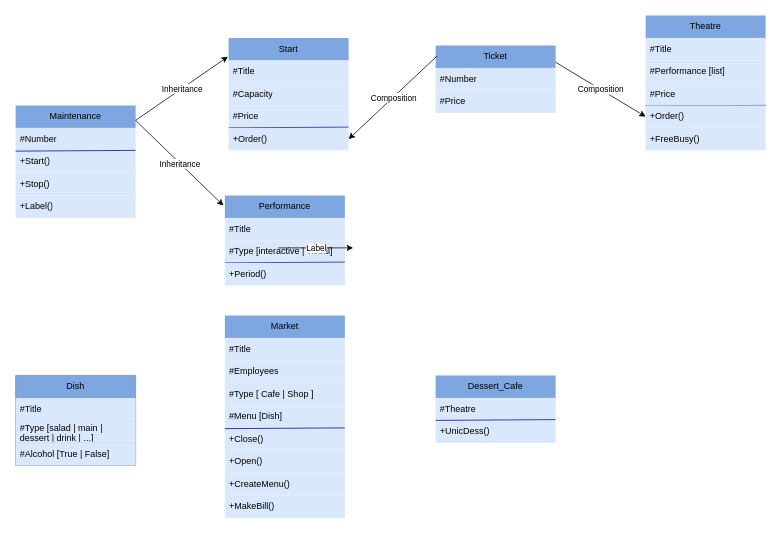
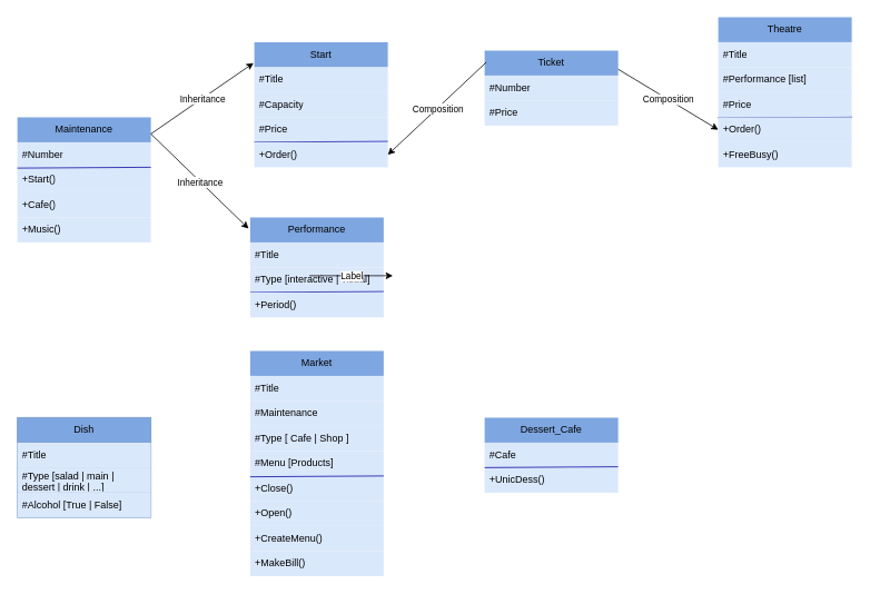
  <mxCell id="0" />
  <mxCell id="1" parent="0" />
  <mxCell id="2" value="Dish" style="swimlane;fontStyle=0;childLayout=stackLayout;horizontal=1;startSize=30;horizontalStack=0;resizeParent=1;resizeParentMax=0;resizeLast=0;collapsible=1;marginBottom=0;whiteSpace=wrap;html=1;fillColor=#7EA6E0;strokeColor=#6c8ebf;" vertex="1" parent="1"><mxGeometry x="20" y="500" width="160" height="120" as="geometry"><mxRectangle x="40" y="40" width="60" height="30" as="alternateBounds" /></mxGeometry></mxCell>
  <mxCell id="3" value="#Title" style="text;strokeColor=#6c8ebf;fillColor=#dae8fc;align=left;verticalAlign=middle;spacingLeft=4;spacingRight=4;overflow=hidden;points=[[0,0.5],[1,0.5]];portConstraint=eastwest;rotatable=0;whiteSpace=wrap;html=1;strokeWidth=0;" vertex="1" parent="2"><mxGeometry y="30" width="160" height="30" as="geometry" /></mxCell>
  <mxCell id="4" value="&lt;div&gt;#Type [salad | main | dessert | drink | ...]&lt;/div&gt;" style="text;strokeColor=#6c8ebf;fillColor=#dae8fc;align=left;verticalAlign=middle;spacingLeft=4;spacingRight=4;overflow=hidden;points=[[0,0.5],[1,0.5]];portConstraint=eastwest;rotatable=0;whiteSpace=wrap;html=1;strokeWidth=0;" vertex="1" parent="2"><mxGeometry y="60" width="160" height="30" as="geometry" /></mxCell>
  <mxCell id="5" value="#Alcohol [True | False]" style="text;strokeColor=#6c8ebf;fillColor=#dae8fc;align=left;verticalAlign=middle;spacingLeft=4;spacingRight=4;overflow=hidden;points=[[0,0.5],[1,0.5]];portConstraint=eastwest;rotatable=0;whiteSpace=wrap;html=1;strokeWidth=0;" vertex="1" parent="2"><mxGeometry y="90" width="160" height="30" as="geometry" /></mxCell>
  <mxCell id="6" value="Market" style="swimlane;fontStyle=0;childLayout=stackLayout;horizontal=1;startSize=30;horizontalStack=0;resizeParent=1;resizeParentMax=0;resizeLast=0;collapsible=1;marginBottom=0;whiteSpace=wrap;html=1;fillColor=#7EA6E0;strokeColor=none;" vertex="1" parent="1"><mxGeometry x="299" y="420" width="160" height="270" as="geometry"><mxRectangle x="40" y="40" width="60" height="30" as="alternateBounds" /></mxGeometry></mxCell>
  <mxCell id="7" value="#Title" style="text;strokeColor=none;fillColor=#dae8fc;align=left;verticalAlign=middle;spacingLeft=4;spacingRight=4;overflow=hidden;points=[[0,0.5],[1,0.5]];portConstraint=eastwest;rotatable=0;whiteSpace=wrap;html=1;" vertex="1" parent="6"><mxGeometry y="30" width="160" height="30" as="geometry" /></mxCell>
- <mxCell id="8" value="#Employees" style="text;strokeColor=none;fillColor=#dae8fc;align=left;verticalAlign=middle;spacingLeft=4;spacingRight=4;overflow=hidden;points=[[0,0.5],[1,0.5]];portConstraint=eastwest;rotatable=0;whiteSpace=wrap;html=1;" vertex="1" parent="6"><mxGeometry y="60" width="160" height="30" as="geometry" /></mxCell>
+ <mxCell id="8" value="#Maintenance" style="text;strokeColor=none;fillColor=#dae8fc;align=left;verticalAlign=middle;spacingLeft=4;spacingRight=4;overflow=hidden;points=[[0,0.5],[1,0.5]];portConstraint=eastwest;rotatable=0;whiteSpace=wrap;html=1;" vertex="1" parent="6"><mxGeometry y="60" width="160" height="30" as="geometry" /></mxCell>
  <mxCell id="9" value="#Type [ Cafe | Shop ]" style="text;strokeColor=none;fillColor=#dae8fc;align=left;verticalAlign=middle;spacingLeft=4;spacingRight=4;overflow=hidden;points=[[0,0.5],[1,0.5]];portConstraint=eastwest;rotatable=0;whiteSpace=wrap;html=1;" vertex="1" parent="6"><mxGeometry y="90" width="160" height="30" as="geometry" /></mxCell>
- <mxCell id="10" value="#Menu [Dish]" style="text;strokeColor=none;fillColor=#dae8fc;align=left;verticalAlign=middle;spacingLeft=4;spacingRight=4;overflow=hidden;points=[[0,0.5],[1,0.5]];portConstraint=eastwest;rotatable=0;whiteSpace=wrap;html=1;" vertex="1" parent="6"><mxGeometry y="120" width="160" height="30" as="geometry" /></mxCell>
+ <mxCell id="10" value="#Menu [Products]" style="text;strokeColor=none;fillColor=#dae8fc;align=left;verticalAlign=middle;spacingLeft=4;spacingRight=4;overflow=hidden;points=[[0,0.5],[1,0.5]];portConstraint=eastwest;rotatable=0;whiteSpace=wrap;html=1;" vertex="1" parent="6"><mxGeometry y="120" width="160" height="30" as="geometry" /></mxCell>
  <mxCell id="11" value="+Close()" style="text;strokeColor=none;fillColor=#dae8fc;align=left;verticalAlign=middle;spacingLeft=4;spacingRight=4;overflow=hidden;points=[[0,0.5],[1,0.5]];portConstraint=eastwest;rotatable=0;whiteSpace=wrap;html=1;" vertex="1" parent="6"><mxGeometry y="150" width="160" height="30" as="geometry" /></mxCell>
  <mxCell id="12" value="+Open()" style="text;strokeColor=none;fillColor=#dae8fc;align=left;verticalAlign=middle;spacingLeft=4;spacingRight=4;overflow=hidden;points=[[0,0.5],[1,0.5]];portConstraint=eastwest;rotatable=0;whiteSpace=wrap;html=1;" vertex="1" parent="6"><mxGeometry y="180" width="160" height="30" as="geometry" /></mxCell>
  <mxCell id="13" value="+CreateMenu()" style="text;strokeColor=none;fillColor=#dae8fc;align=left;verticalAlign=middle;spacingLeft=4;spacingRight=4;overflow=hidden;points=[[0,0.5],[1,0.5]];portConstraint=eastwest;rotatable=0;whiteSpace=wrap;html=1;" vertex="1" parent="6"><mxGeometry y="210" width="160" height="30" as="geometry" /></mxCell>
  <mxCell id="14" value="+MakeBill()" style="text;strokeColor=none;fillColor=#dae8fc;align=left;verticalAlign=middle;spacingLeft=4;spacingRight=4;overflow=hidden;points=[[0,0.5],[1,0.5]];portConstraint=eastwest;rotatable=0;whiteSpace=wrap;html=1;" vertex="1" parent="6"><mxGeometry y="240" width="160" height="30" as="geometry" /></mxCell>
  <mxCell id="15" value="" style="endArrow=none;html=1;rounded=0;strokeColor=#000099;exitX=0;exitY=0;exitDx=0;exitDy=0;exitPerimeter=0;entryX=1;entryY=0.967;entryDx=0;entryDy=0;entryPerimeter=0;" edge="1" parent="6"><mxGeometry width="50" height="50" relative="1" as="geometry"><mxPoint y="151" as="sourcePoint" /><mxPoint x="160" y="150" as="targetPoint" /></mxGeometry></mxCell>
  <mxCell id="16" value="Dessert_Cafe" style="swimlane;fontStyle=0;childLayout=stackLayout;horizontal=1;startSize=30;horizontalStack=0;resizeParent=1;resizeParentMax=0;resizeLast=0;collapsible=1;marginBottom=0;whiteSpace=wrap;html=1;fillColor=#7EA6E0;strokeColor=none;" vertex="1" parent="1"><mxGeometry x="580" y="500" width="160" height="90" as="geometry"><mxRectangle x="40" y="40" width="60" height="30" as="alternateBounds" /></mxGeometry></mxCell>
- <mxCell id="17" value="#Theatre" style="text;strokeColor=none;fillColor=#dae8fc;align=left;verticalAlign=middle;spacingLeft=4;spacingRight=4;overflow=hidden;points=[[0,0.5],[1,0.5]];portConstraint=eastwest;rotatable=0;whiteSpace=wrap;html=1;" vertex="1" parent="16"><mxGeometry y="30" width="160" height="30" as="geometry" /></mxCell>
+ <mxCell id="17" value="#Cafe" style="text;strokeColor=none;fillColor=#dae8fc;align=left;verticalAlign=middle;spacingLeft=4;spacingRight=4;overflow=hidden;points=[[0,0.5],[1,0.5]];portConstraint=eastwest;rotatable=0;whiteSpace=wrap;html=1;" vertex="1" parent="16"><mxGeometry y="30" width="160" height="30" as="geometry" /></mxCell>
  <mxCell id="18" value="+UnicDess()" style="text;strokeColor=none;fillColor=#dae8fc;align=left;verticalAlign=middle;spacingLeft=4;spacingRight=4;overflow=hidden;points=[[0,0.5],[1,0.5]];portConstraint=eastwest;rotatable=0;whiteSpace=wrap;html=1;" vertex="1" parent="16"><mxGeometry y="60" width="160" height="30" as="geometry" /></mxCell>
  <mxCell id="19" value="" style="endArrow=none;html=1;rounded=0;strokeColor=#000099;exitX=0;exitY=0;exitDx=0;exitDy=0;exitPerimeter=0;entryX=1;entryY=0.967;entryDx=0;entryDy=0;entryPerimeter=0;" edge="1" parent="16"><mxGeometry width="50" height="50" relative="1" as="geometry"><mxPoint y="60" as="sourcePoint" /><mxPoint x="160" y="59" as="targetPoint" /></mxGeometry></mxCell>
  <mxCell id="20" value="Ticket" style="swimlane;fontStyle=0;childLayout=stackLayout;horizontal=1;startSize=30;horizontalStack=0;resizeParent=1;resizeParentMax=0;resizeLast=0;collapsible=1;marginBottom=0;whiteSpace=wrap;html=1;fillColor=#7EA6E0;strokeColor=none;" vertex="1" parent="1"><mxGeometry x="580" y="60" width="160" height="90" as="geometry"><mxRectangle x="40" y="40" width="60" height="30" as="alternateBounds" /></mxGeometry></mxCell>
  <mxCell id="21" value="#Number" style="text;strokeColor=none;fillColor=#dae8fc;align=left;verticalAlign=middle;spacingLeft=4;spacingRight=4;overflow=hidden;points=[[0,0.5],[1,0.5]];portConstraint=eastwest;rotatable=0;whiteSpace=wrap;html=1;" vertex="1" parent="20"><mxGeometry y="30" width="160" height="30" as="geometry" /></mxCell>
  <mxCell id="22" value="#Price" style="text;strokeColor=none;fillColor=#dae8fc;align=left;verticalAlign=middle;spacingLeft=4;spacingRight=4;overflow=hidden;points=[[0,0.5],[1,0.5]];portConstraint=eastwest;rotatable=0;whiteSpace=wrap;html=1;" vertex="1" parent="20"><mxGeometry y="60" width="160" height="30" as="geometry" /></mxCell>
  <mxCell id="23" value="Start" style="swimlane;fontStyle=0;childLayout=stackLayout;horizontal=1;startSize=30;horizontalStack=0;resizeParent=1;resizeParentMax=0;resizeLast=0;collapsible=1;marginBottom=0;whiteSpace=wrap;html=1;fillColor=#7EA6E0;strokeColor=none;" vertex="1" parent="1"><mxGeometry x="304" y="50" width="160" height="150" as="geometry"><mxRectangle x="40" y="40" width="60" height="30" as="alternateBounds" /></mxGeometry></mxCell>
  <mxCell id="24" value="#Title" style="text;strokeColor=none;fillColor=#dae8fc;align=left;verticalAlign=middle;spacingLeft=4;spacingRight=4;overflow=hidden;points=[[0,0.5],[1,0.5]];portConstraint=eastwest;rotatable=0;whiteSpace=wrap;html=1;" vertex="1" parent="23"><mxGeometry y="30" width="160" height="30" as="geometry" /></mxCell>
  <mxCell id="25" value="#Capacity" style="text;strokeColor=none;fillColor=#dae8fc;align=left;verticalAlign=middle;spacingLeft=4;spacingRight=4;overflow=hidden;points=[[0,0.5],[1,0.5]];portConstraint=eastwest;rotatable=0;whiteSpace=wrap;html=1;" vertex="1" parent="23"><mxGeometry y="60" width="160" height="30" as="geometry" /></mxCell>
  <mxCell id="26" value="#Price" style="text;strokeColor=none;fillColor=#dae8fc;align=left;verticalAlign=middle;spacingLeft=4;spacingRight=4;overflow=hidden;points=[[0,0.5],[1,0.5]];portConstraint=eastwest;rotatable=0;whiteSpace=wrap;html=1;" vertex="1" parent="23"><mxGeometry y="90" width="160" height="30" as="geometry" /></mxCell>
  <mxCell id="27" value="" style="endArrow=none;html=1;rounded=0;strokeColor=#000099;exitX=0;exitY=0;exitDx=0;exitDy=0;exitPerimeter=0;entryX=1;entryY=0.967;entryDx=0;entryDy=0;entryPerimeter=0;" edge="1" parent="23"><mxGeometry width="50" height="50" relative="1" as="geometry"><mxPoint y="119.99" as="sourcePoint" /><mxPoint x="160" y="119" as="targetPoint" /></mxGeometry></mxCell>
  <mxCell id="28" value="+Order()" style="text;strokeColor=none;fillColor=#dae8fc;align=left;verticalAlign=middle;spacingLeft=4;spacingRight=4;overflow=hidden;points=[[0,0.5],[1,0.5]];portConstraint=eastwest;rotatable=0;whiteSpace=wrap;html=1;" vertex="1" parent="23"><mxGeometry y="120" width="160" height="30" as="geometry" /></mxCell>
  <mxCell id="29" value="Performance" style="swimlane;fontStyle=0;childLayout=stackLayout;horizontal=1;startSize=30;horizontalStack=0;resizeParent=1;resizeParentMax=0;resizeLast=0;collapsible=1;marginBottom=0;whiteSpace=wrap;html=1;fillColor=#7EA6E0;strokeColor=none;" vertex="1" parent="1"><mxGeometry x="299" y="260" width="160" height="120" as="geometry"><mxRectangle x="40" y="40" width="60" height="30" as="alternateBounds" /></mxGeometry></mxCell>
  <mxCell id="30" value="#Title" style="text;strokeColor=none;fillColor=#dae8fc;align=left;verticalAlign=middle;spacingLeft=4;spacingRight=4;overflow=hidden;points=[[0,0.5],[1,0.5]];portConstraint=eastwest;rotatable=0;whiteSpace=wrap;html=1;" vertex="1" parent="29"><mxGeometry y="30" width="160" height="30" as="geometry" /></mxCell>
  <mxCell id="31" value="#Type [interactive | visual]" style="text;strokeColor=none;fillColor=#dae8fc;align=left;verticalAlign=middle;spacingLeft=4;spacingRight=4;overflow=hidden;points=[[0,0.5],[1,0.5]];portConstraint=eastwest;rotatable=0;whiteSpace=wrap;html=1;" vertex="1" parent="29"><mxGeometry y="60" width="160" height="30" as="geometry" /></mxCell>
  <mxCell id="32" value="" style="endArrow=none;html=1;rounded=0;strokeColor=#000099;exitX=0;exitY=0;exitDx=0;exitDy=0;exitPerimeter=0;entryX=1;entryY=0.967;entryDx=0;entryDy=0;entryPerimeter=0;" edge="1" parent="29"><mxGeometry width="50" height="50" relative="1" as="geometry"><mxPoint y="90" as="sourcePoint" /><mxPoint x="160" y="89" as="targetPoint" /></mxGeometry></mxCell>
  <mxCell id="33" value="+Period()" style="text;strokeColor=none;fillColor=#dae8fc;align=left;verticalAlign=middle;spacingLeft=4;spacingRight=4;overflow=hidden;points=[[0,0.5],[1,0.5]];portConstraint=eastwest;rotatable=0;whiteSpace=wrap;html=1;" vertex="1" parent="29"><mxGeometry y="90" width="160" height="30" as="geometry" /></mxCell>
  <mxCell id="34" value="Maintenance" style="swimlane;fontStyle=0;childLayout=stackLayout;horizontal=1;startSize=30;horizontalStack=0;resizeParent=1;resizeParentMax=0;resizeLast=0;collapsible=1;marginBottom=0;whiteSpace=wrap;html=1;fillColor=#7EA6E0;strokeColor=none;" vertex="1" parent="1"><mxGeometry x="20" y="140" width="160" height="150" as="geometry"><mxRectangle x="40" y="40" width="60" height="30" as="alternateBounds" /></mxGeometry></mxCell>
  <mxCell id="35" value="#Number" style="text;strokeColor=none;fillColor=#dae8fc;align=left;verticalAlign=middle;spacingLeft=4;spacingRight=4;overflow=hidden;points=[[0,0.5],[1,0.5]];portConstraint=eastwest;rotatable=0;whiteSpace=wrap;html=1;" vertex="1" parent="34"><mxGeometry y="30" width="160" height="30" as="geometry" /></mxCell>
  <mxCell id="36" value="+Start()" style="text;strokeColor=none;fillColor=#dae8fc;align=left;verticalAlign=middle;spacingLeft=4;spacingRight=4;overflow=hidden;points=[[0,0.5],[1,0.5]];portConstraint=eastwest;rotatable=0;whiteSpace=wrap;html=1;" vertex="1" parent="34"><mxGeometry y="60" width="160" height="30" as="geometry" /></mxCell>
- <mxCell id="37" value="+Stop()" style="text;strokeColor=none;fillColor=#dae8fc;align=left;verticalAlign=middle;spacingLeft=4;spacingRight=4;overflow=hidden;points=[[0,0.5],[1,0.5]];portConstraint=eastwest;rotatable=0;whiteSpace=wrap;html=1;" vertex="1" parent="34"><mxGeometry y="90" width="160" height="30" as="geometry" /></mxCell>
- <mxCell id="38" value="+Label()" style="text;strokeColor=none;fillColor=#dae8fc;align=left;verticalAlign=middle;spacingLeft=4;spacingRight=4;overflow=hidden;points=[[0,0.5],[1,0.5]];portConstraint=eastwest;rotatable=0;whiteSpace=wrap;html=1;" vertex="1" parent="34"><mxGeometry y="120" width="160" height="30" as="geometry" /></mxCell>
+ <mxCell id="37" value="+Cafe()" style="text;strokeColor=none;fillColor=#dae8fc;align=left;verticalAlign=middle;spacingLeft=4;spacingRight=4;overflow=hidden;points=[[0,0.5],[1,0.5]];portConstraint=eastwest;rotatable=0;whiteSpace=wrap;html=1;" vertex="1" parent="34"><mxGeometry y="90" width="160" height="30" as="geometry" /></mxCell>
+ <mxCell id="38" value="+Music()" style="text;strokeColor=none;fillColor=#dae8fc;align=left;verticalAlign=middle;spacingLeft=4;spacingRight=4;overflow=hidden;points=[[0,0.5],[1,0.5]];portConstraint=eastwest;rotatable=0;whiteSpace=wrap;html=1;" vertex="1" parent="34"><mxGeometry y="120" width="160" height="30" as="geometry" /></mxCell>
  <mxCell id="39" value="" style="endArrow=none;html=1;rounded=0;strokeColor=#000099;exitX=0;exitY=0;exitDx=0;exitDy=0;exitPerimeter=0;entryX=1;entryY=0.967;entryDx=0;entryDy=0;entryPerimeter=0;" edge="1" parent="34"><mxGeometry width="50" height="50" relative="1" as="geometry"><mxPoint y="60.99" as="sourcePoint" /><mxPoint x="160" y="60" as="targetPoint" /></mxGeometry></mxCell>
  <mxCell id="40" value="" style="endArrow=classic;html=1;rounded=0;entryX=-0.012;entryY=0.113;entryDx=0;entryDy=0;entryPerimeter=0;" edge="1" parent="1" target="29"><mxGeometry relative="1" as="geometry"><mxPoint x="180" y="160" as="sourcePoint" /><mxPoint x="280" y="160" as="targetPoint" /></mxGeometry></mxCell>
  <mxCell id="41" value="Inheritance" style="edgeLabel;resizable=0;html=1;;align=center;verticalAlign=middle;" connectable="0" vertex="1" parent="40"><mxGeometry relative="1" as="geometry" /></mxCell>
  <mxCell id="42" value="" style="endArrow=classic;html=1;rounded=0;entryX=-0.006;entryY=0.167;entryDx=0;entryDy=0;entryPerimeter=0;" edge="1" parent="1" target="23"><mxGeometry relative="1" as="geometry"><mxPoint x="180" y="160" as="sourcePoint" /><mxPoint x="280" y="160" as="targetPoint" /></mxGeometry></mxCell>
  <mxCell id="43" value="Inheritance" style="edgeLabel;resizable=0;html=1;;align=center;verticalAlign=middle;" connectable="0" vertex="1" parent="42"><mxGeometry relative="1" as="geometry" /></mxCell>
  <mxCell id="44" value="Theatre" style="swimlane;fontStyle=0;childLayout=stackLayout;horizontal=1;startSize=30;horizontalStack=0;resizeParent=1;resizeParentMax=0;resizeLast=0;collapsible=1;marginBottom=0;whiteSpace=wrap;html=1;fillColor=#7EA6E0;strokeColor=none;" vertex="1" parent="1"><mxGeometry x="860" y="20" width="160" height="180" as="geometry"><mxRectangle x="40" y="40" width="60" height="30" as="alternateBounds" /></mxGeometry></mxCell>
  <mxCell id="45" value="#Title" style="text;strokeColor=none;fillColor=#dae8fc;align=left;verticalAlign=middle;spacingLeft=4;spacingRight=4;overflow=hidden;points=[[0,0.5],[1,0.5]];portConstraint=eastwest;rotatable=0;whiteSpace=wrap;html=1;" vertex="1" parent="44"><mxGeometry y="30" width="160" height="30" as="geometry" /></mxCell>
  <mxCell id="46" value="" style="endArrow=none;html=1;rounded=0;strokeColor=#000099;exitX=0;exitY=0;exitDx=0;exitDy=0;exitPerimeter=0;entryX=1;entryY=0.967;entryDx=0;entryDy=0;entryPerimeter=0;" edge="1" parent="44"><mxGeometry width="50" height="50" relative="1" as="geometry"><mxPoint y="120.5" as="sourcePoint" /><mxPoint x="160" y="119.5" as="targetPoint" /></mxGeometry></mxCell>
  <mxCell id="47" value="#Performance [list]" style="text;strokeColor=none;fillColor=#dae8fc;align=left;verticalAlign=middle;spacingLeft=4;spacingRight=4;overflow=hidden;points=[[0,0.5],[1,0.5]];portConstraint=eastwest;rotatable=0;whiteSpace=wrap;html=1;" vertex="1" parent="44"><mxGeometry y="60" width="160" height="30" as="geometry" /></mxCell>
  <mxCell id="48" value="#Price" style="text;strokeColor=none;fillColor=#dae8fc;align=left;verticalAlign=middle;spacingLeft=4;spacingRight=4;overflow=hidden;points=[[0,0.5],[1,0.5]];portConstraint=eastwest;rotatable=0;whiteSpace=wrap;html=1;" vertex="1" parent="44"><mxGeometry y="90" width="160" height="30" as="geometry" /></mxCell>
  <mxCell id="49" value="" style="endArrow=none;html=1;rounded=0;strokeColor=#000099;exitX=0;exitY=0;exitDx=0;exitDy=0;exitPerimeter=0;entryX=1;entryY=0.967;entryDx=0;entryDy=0;entryPerimeter=0;" edge="1" parent="44"><mxGeometry width="50" height="50" relative="1" as="geometry"><mxPoint y="120.99" as="sourcePoint" /><mxPoint x="160" y="120" as="targetPoint" /></mxGeometry></mxCell>
  <mxCell id="50" value="+Order()" style="text;strokeColor=none;fillColor=#dae8fc;align=left;verticalAlign=middle;spacingLeft=4;spacingRight=4;overflow=hidden;points=[[0,0.5],[1,0.5]];portConstraint=eastwest;rotatable=0;whiteSpace=wrap;html=1;" vertex="1" parent="44"><mxGeometry y="120" width="160" height="30" as="geometry" /></mxCell>
  <mxCell id="51" value="+FreeBusy()" style="text;strokeColor=none;fillColor=#dae8fc;align=left;verticalAlign=middle;spacingLeft=4;spacingRight=4;overflow=hidden;points=[[0,0.5],[1,0.5]];portConstraint=eastwest;rotatable=0;whiteSpace=wrap;html=1;" vertex="1" parent="44"><mxGeometry y="150" width="160" height="30" as="geometry" /></mxCell>
  <mxCell id="52" value="" style="endArrow=classic;html=1;rounded=0;entryX=1;entryY=0.5;entryDx=0;entryDy=0;exitX=0.013;exitY=0.156;exitDx=0;exitDy=0;exitPerimeter=0;" edge="1" parent="1" source="20" target="28"><mxGeometry relative="1" as="geometry"><mxPoint x="459" y="250" as="sourcePoint" /><mxPoint x="582" y="160" as="targetPoint" /></mxGeometry></mxCell>
  <mxCell id="53" value="Composition" style="edgeLabel;resizable=0;html=1;;align=center;verticalAlign=middle;" connectable="0" vertex="1" parent="52"><mxGeometry relative="1" as="geometry" /></mxCell>
  <mxCell id="54" value="" style="endArrow=classic;html=1;rounded=0;entryX=0;entryY=0.5;entryDx=0;entryDy=0;exitX=1;exitY=0.25;exitDx=0;exitDy=0;" edge="1" parent="1" source="20" target="50"><mxGeometry relative="1" as="geometry"><mxPoint x="592" y="84" as="sourcePoint" /><mxPoint x="474" y="165" as="targetPoint" /></mxGeometry></mxCell>
  <mxCell id="55" value="Composition" style="edgeLabel;resizable=0;html=1;;align=center;verticalAlign=middle;" connectable="0" vertex="1" parent="54"><mxGeometry relative="1" as="geometry" /></mxCell>
  <mxCell id="56" value="" style="endArrow=classic;html=1;rounded=0;" edge="1" parent="1"><mxGeometry relative="1" as="geometry"><mxPoint x="370" y="330" as="sourcePoint" /><mxPoint x="470" y="330" as="targetPoint" /></mxGeometry></mxCell>
  <mxCell id="57" value="Label" style="edgeLabel;resizable=0;html=1;;align=center;verticalAlign=middle;" connectable="0" vertex="1" parent="56"><mxGeometry relative="1" as="geometry" /></mxCell>
